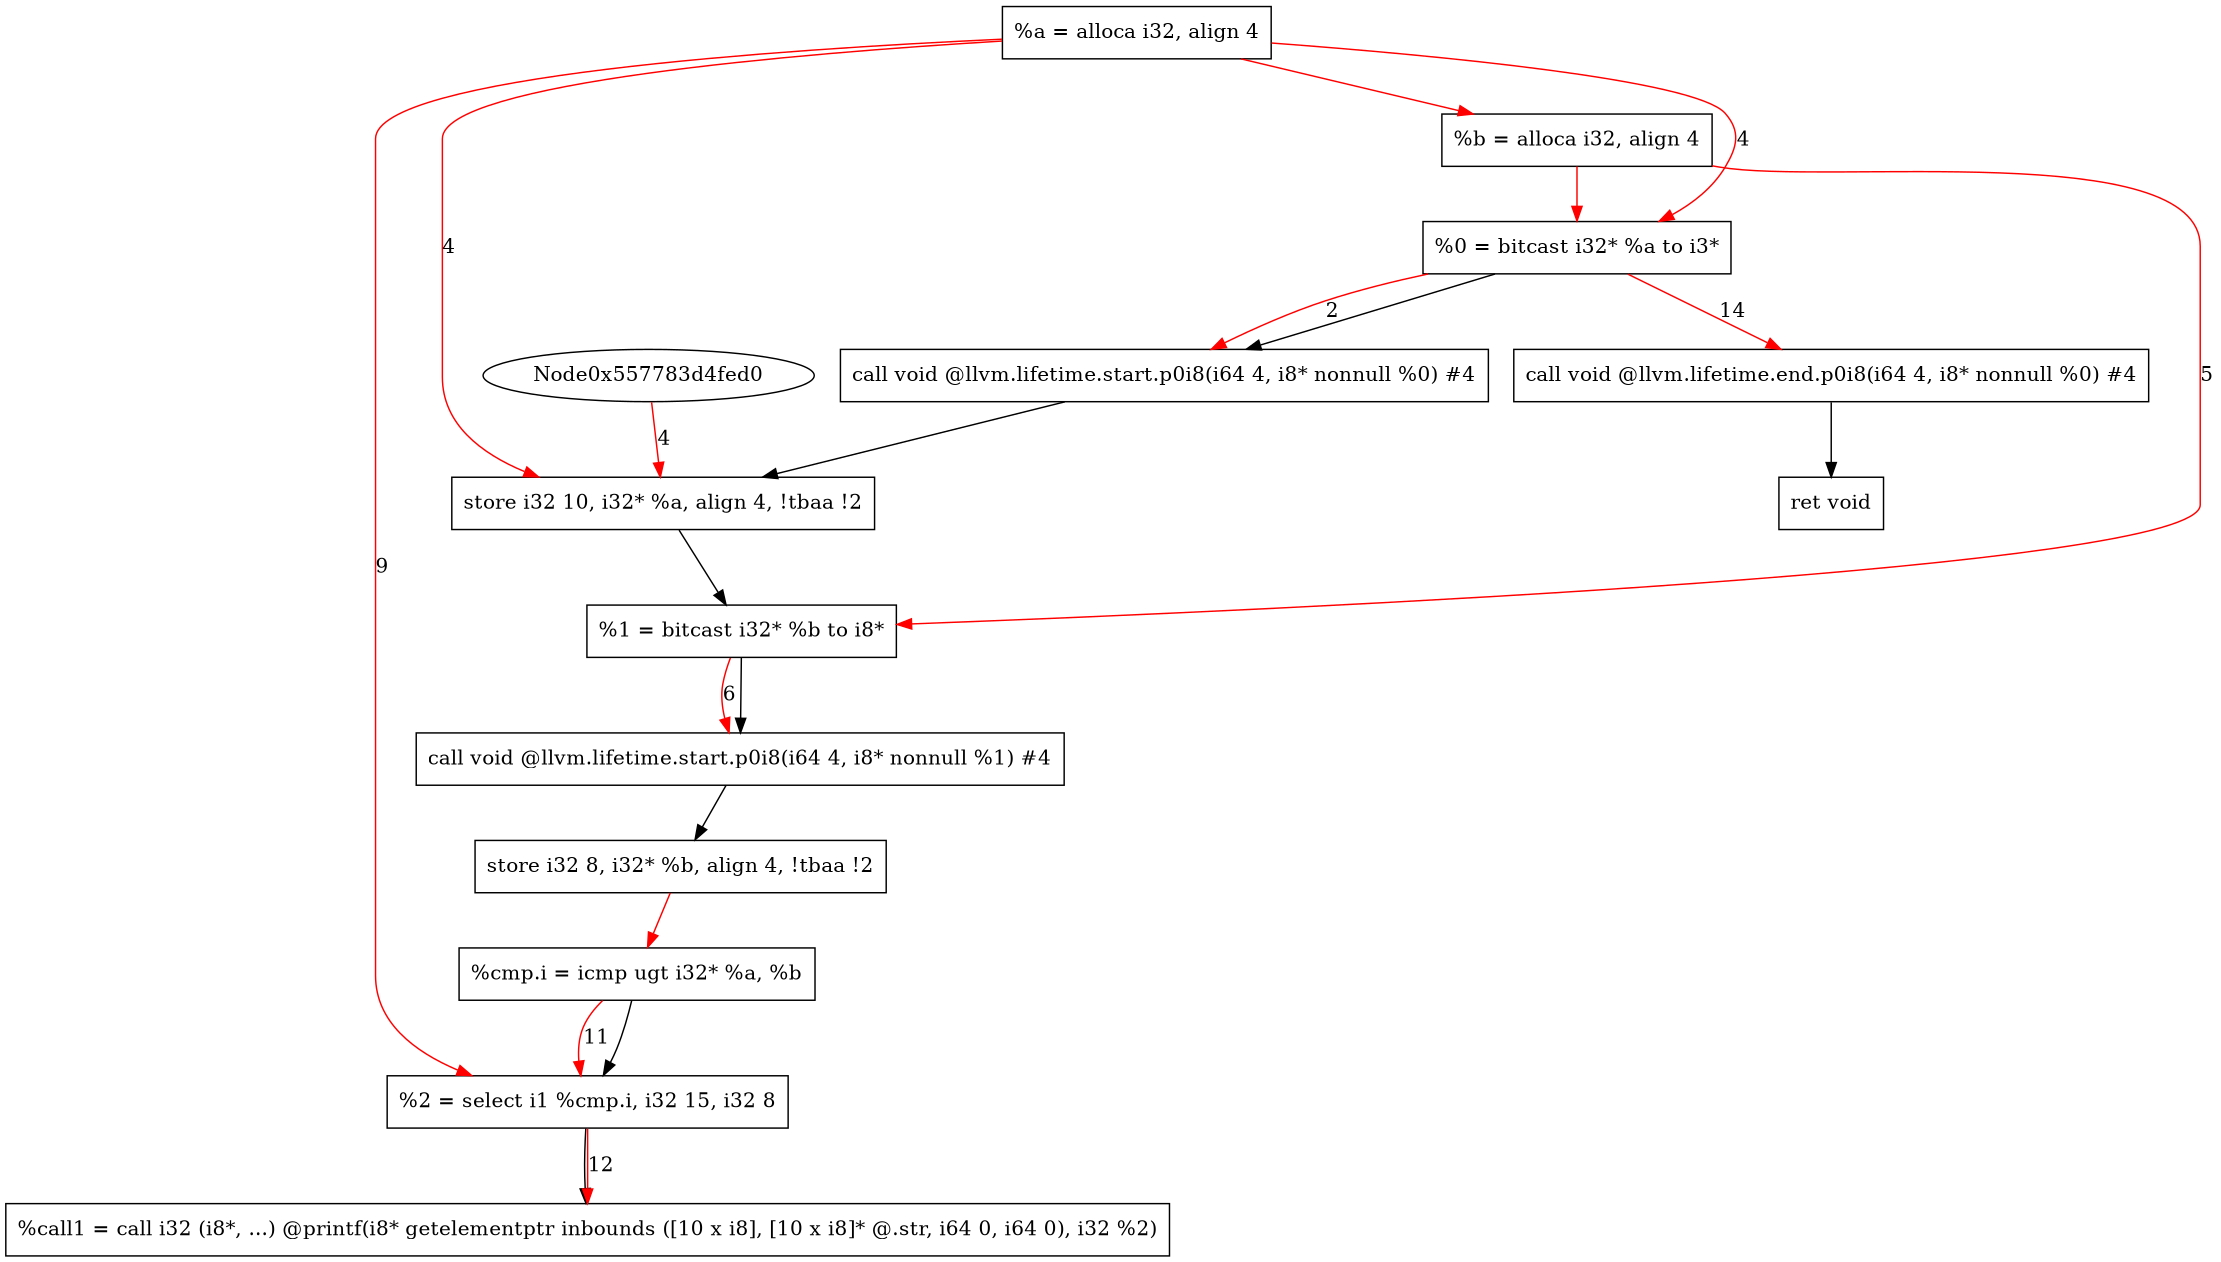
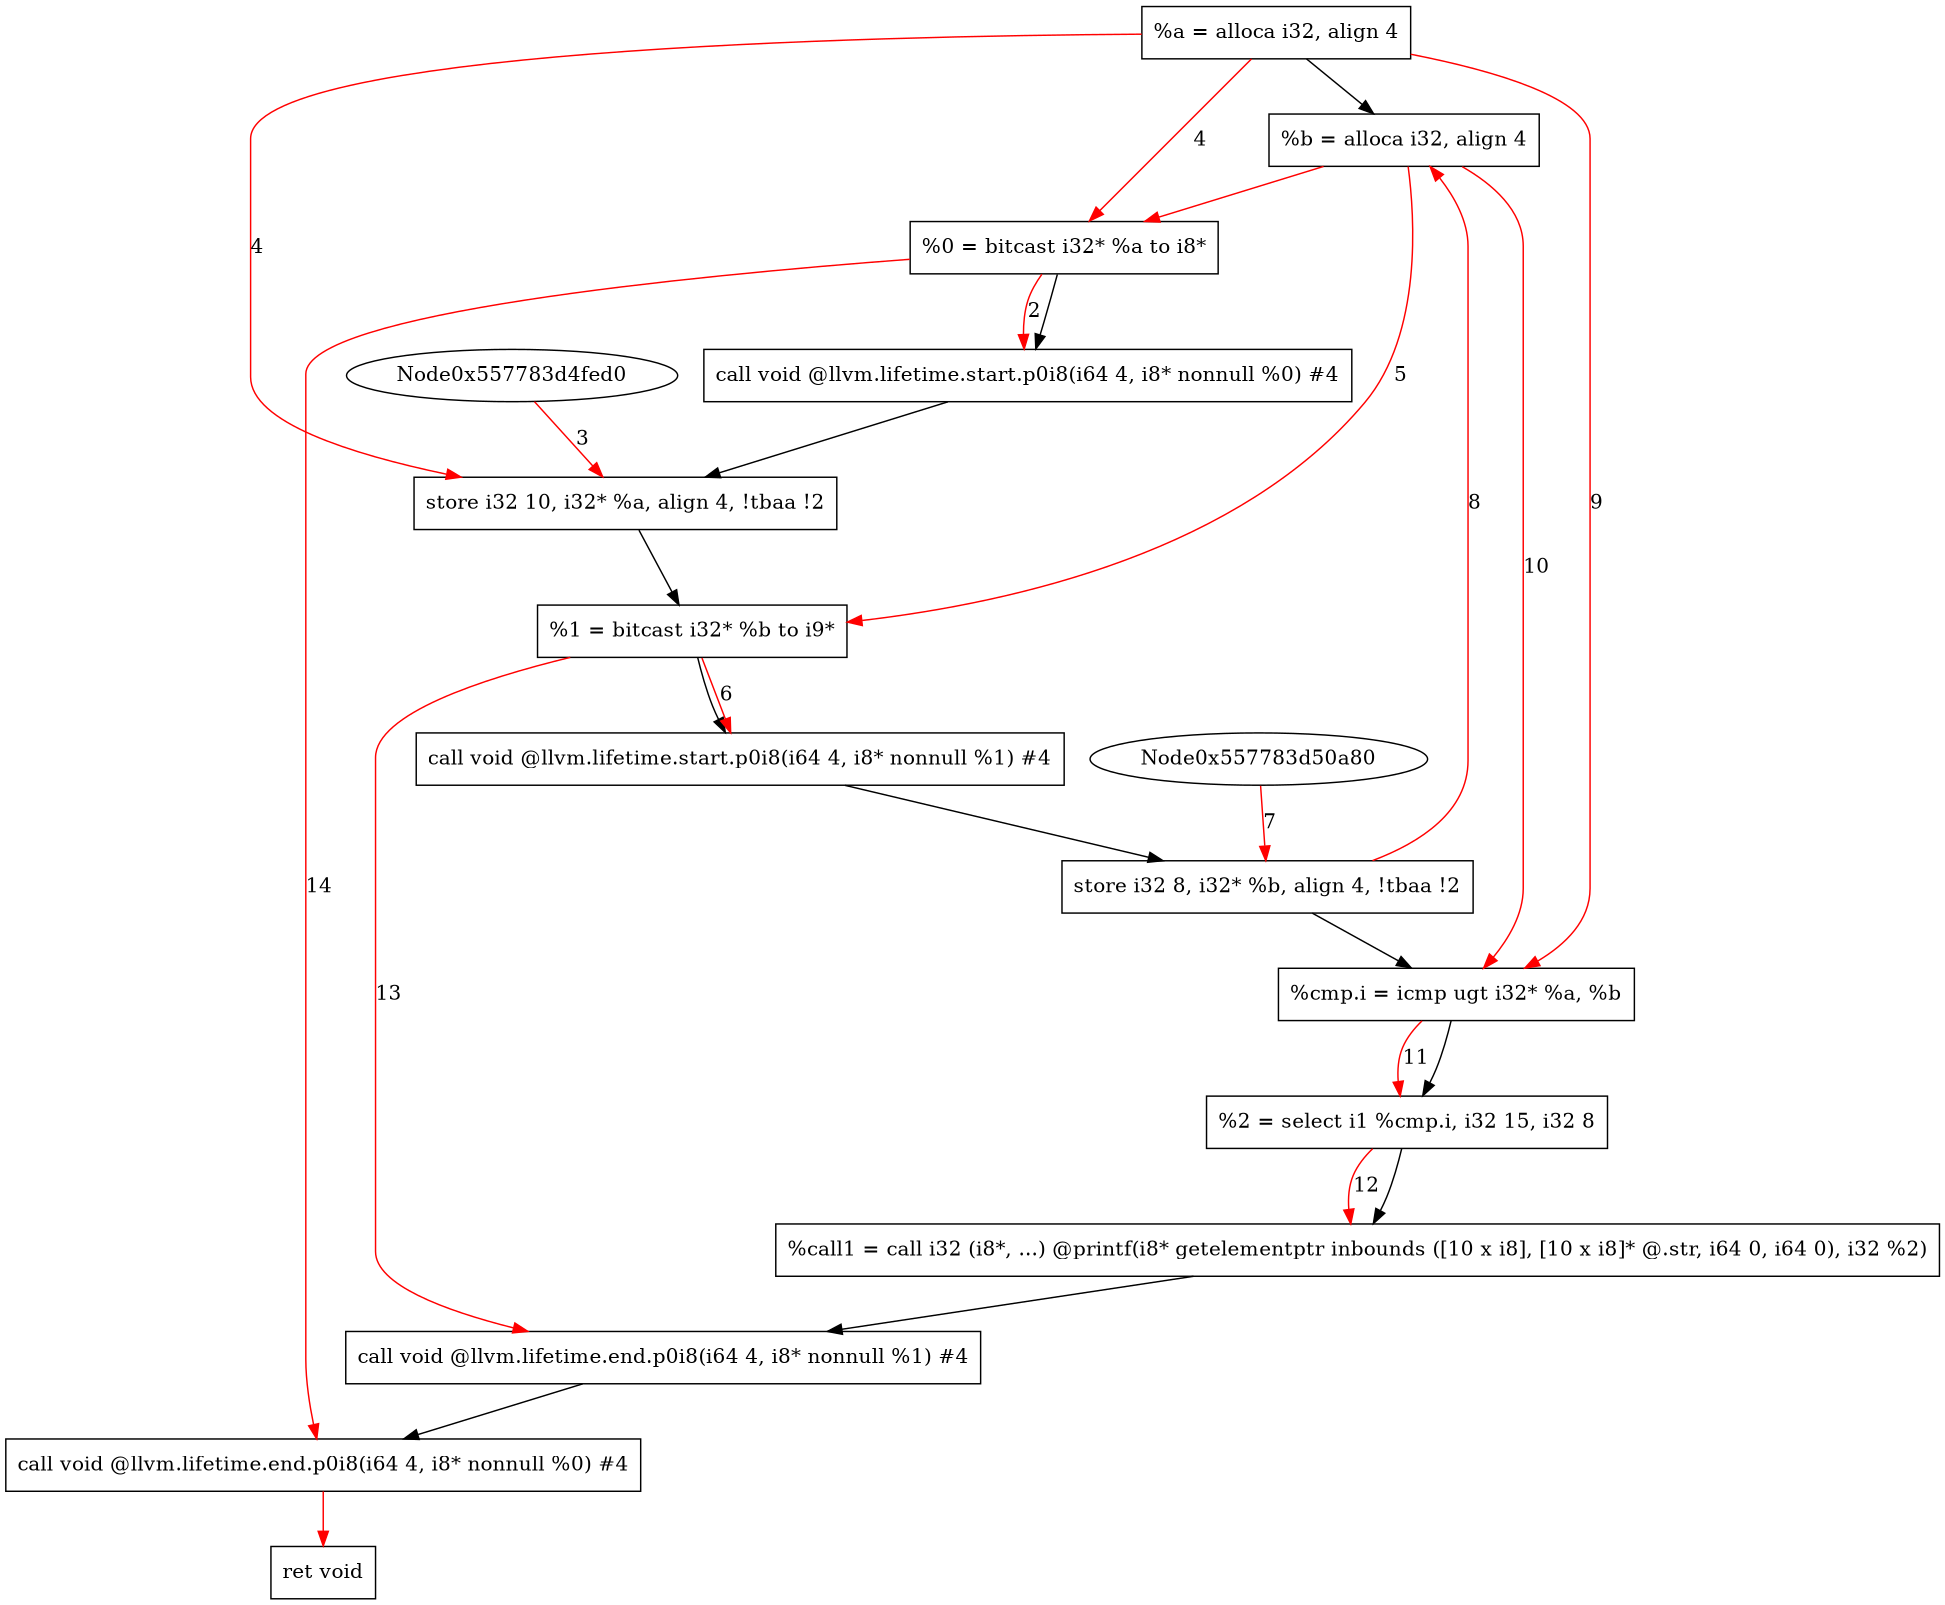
  digraph {
    node [shape=record]
    edge [color=red]
    n1 [label="  %a = alloca i32, align 4"]
    n2 [label="  %b = alloca i32, align 4"]
-   n3 [label="%0 = bitcast i32* %a to i3*"]
+   n3 [label="  %0 = bitcast i32* %a to i8*"]
    n4 [label="  %cmp.i = icmp ugt i32* %a, %b"]
    n5 [label="  store i32 10, i32* %a, align 4, !tbaa !2"]
-   n6 [label="  %1 = bitcast i32* %b to i8*"]
+   n6 [label="%1 = bitcast i32* %b to i9*"]
    n7 [label="  call void @llvm.lifetime.start.p0i8(i64 4, i8* nonnull %0) #4"]
    n8 [label="  call void @llvm.lifetime.end.p0i8(i64 4, i8* nonnull %0) #4"]
    n9 [label="%2 = select i1 %cmp.i, i32 15, i32 8"]
    n10 [label="  call void @llvm.lifetime.start.p0i8(i64 4, i8* nonnull %1) #4"]
+   n11 [label="  call void @llvm.lifetime.end.p0i8(i64 4, i8* nonnull %1) #4"]
    n12 [label="  ret void"]
    n13 [label="  store i32 8, i32* %b, align 4, !tbaa !2"]
    n14 [label="  %call1 = call i32 (i8*, ...) @printf(i8* getelementptr inbounds ([10 x i8], [10 x i8]* @.str, i64 0, i64 0), i32 %2)"]
    Node0x557783d4fed0 [shape=""]
-   n1 -> n2
+   Node0x557783d50a80 [shape=""]
+   n1 -> n2 [color=""]
    n1 -> n3 [label=4]
-   n1 -> n9 [label=9]
+   n1 -> n4 [label=9]
    n1 -> n5 [label=4]
    n2 -> n3
+   n2 -> n4 [label=10]
    n2 -> n6 [label=5]
    n3 -> n7 [color=""]
    n3 -> n7 [label=2]
    n3 -> n8 [label=14]
    n4 -> n9 [color=""]
    n4 -> n9 [label=11]
    n5 -> n6 [color=""]
    n6 -> n10 [color=""]
    n6 -> n10 [label=6]
+   n6 -> n11 [label=13]
    n7 -> n5 [color=""]
-   n8 -> n12 [color=""]
+   n8 -> n12
    n9 -> n14 [color=""]
    n9 -> n14 [label=12]
    n10 -> n13 [color=""]
-   n13 -> n4
-   Node0x557783d4fed0 -> n5 [label=4]
+   n11 -> n8 [color=""]
+   n13 -> n2 [label=8]
+   n13 -> n4 [color=""]
+   n14 -> n11 [color=""]
+   Node0x557783d4fed0 -> n5 [label=3]
+   Node0x557783d50a80 -> n13 [label=7]
  }
